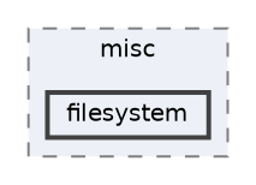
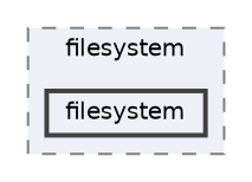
  digraph {
    compound=true
    n1 [color=grey25 fillcolor="#edf0f7" fontname=Helvetica fontsize=10 height=0.2 label=filesystem shape=box style="filled,bold" width=0.4]
    subgraph cluster_1 {
      bgcolor="#edf0f7"
      fontname=Helvetica
      fontsize=10
-     label=misc
+     label=filesystem
      pencolor=grey50
      style="filled,dashed"
      n1
    }
  }
